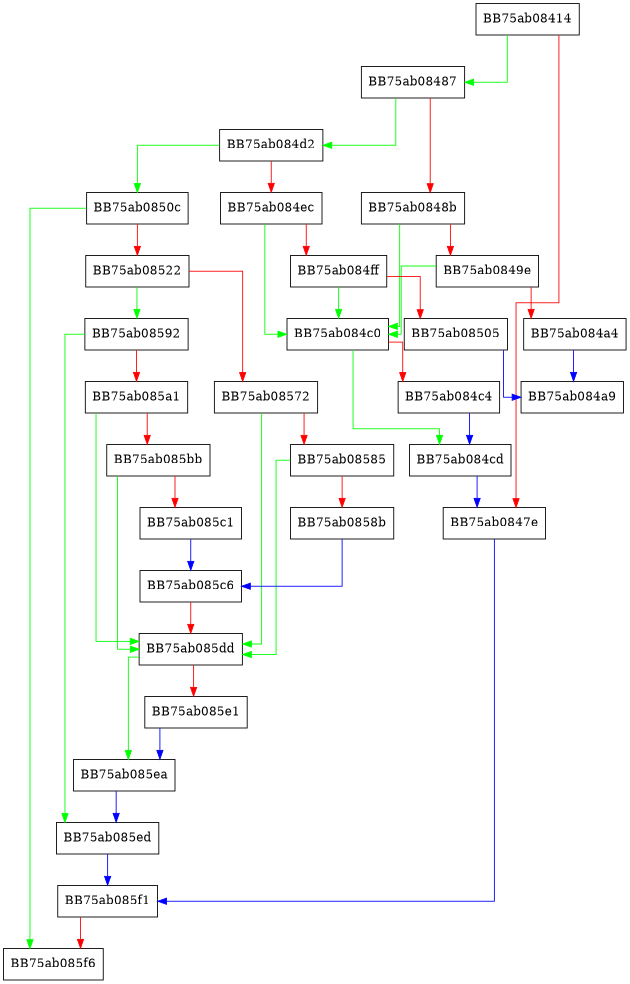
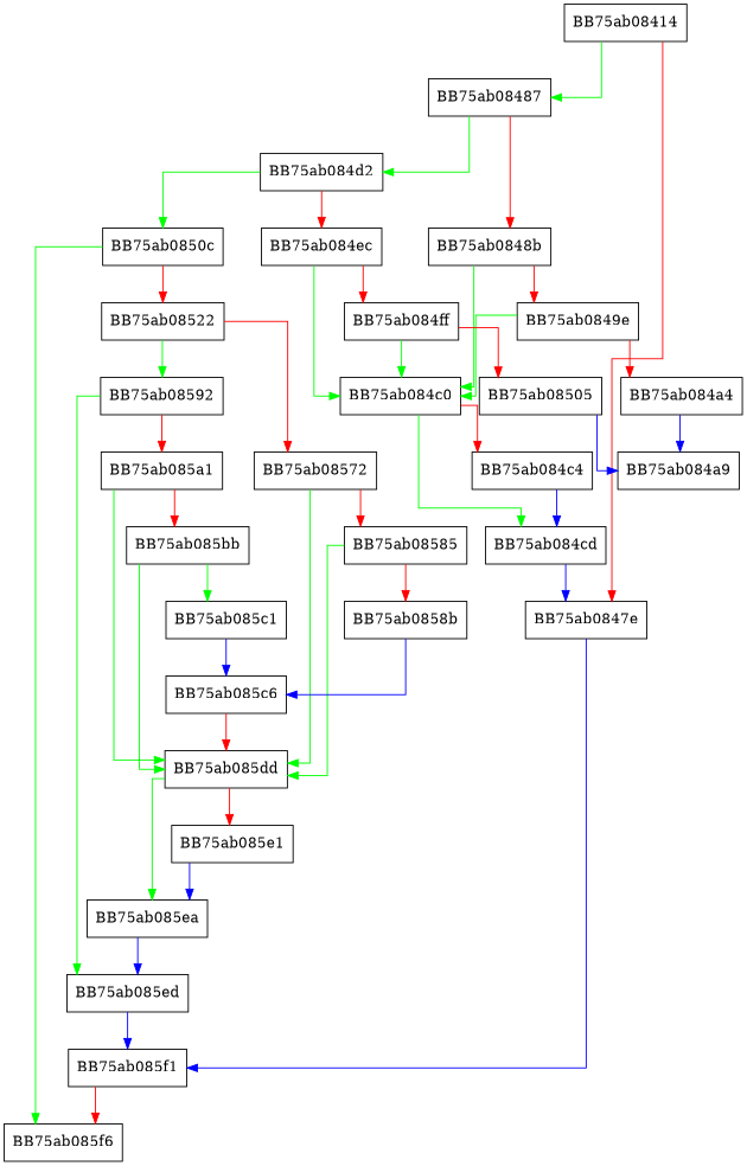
  digraph {
    splines=ortho
    node [shape=box]
    edge [color=red]
    BB75ab08414
    BB75ab08487
    BB75ab0847e
    BB75ab084d2
    BB75ab0848b
    BB75ab085f1
    BB75ab0850c
    BB75ab084ec
    BB75ab084c0
    BB75ab0849e
    BB75ab085f6
    BB75ab08522
    BB75ab084ff
    BB75ab084cd
    BB75ab084c4
    BB75ab084a4
    BB75ab084a9
    BB75ab08592
    BB75ab08572
    BB75ab08505
    BB75ab085ed
    n22 [label=BB75ab085a1]
    BB75ab085dd
    BB75ab08585
    BB75ab085bb
    BB75ab085ea
    BB75ab085e1
    BB75ab0858b
    BB75ab085c6
    BB75ab085c1
    BB75ab08414 -> BB75ab08487 [color=green]
    BB75ab08414 -> BB75ab0847e
    BB75ab08487 -> BB75ab084d2 [color=green]
    BB75ab08487 -> BB75ab0848b
    BB75ab0847e -> BB75ab085f1 [color=blue]
    BB75ab084d2 -> BB75ab0850c [color=green]
    BB75ab084d2 -> BB75ab084ec
    BB75ab0848b -> BB75ab084c0 [color=green]
    BB75ab0848b -> BB75ab0849e
    BB75ab085f1 -> BB75ab085f6
    BB75ab0850c -> BB75ab085f6 [color=green]
    BB75ab0850c -> BB75ab08522
    BB75ab084ec -> BB75ab084c0 [color=green]
    BB75ab084ec -> BB75ab084ff
    BB75ab084c0 -> BB75ab084cd [color=green]
    BB75ab084c0 -> BB75ab084c4
    BB75ab0849e -> BB75ab084c0 [color=green]
    BB75ab0849e -> BB75ab084a4
    BB75ab08522 -> BB75ab08592 [color=green]
    BB75ab08522 -> BB75ab08572
    BB75ab084ff -> BB75ab084c0 [color=green]
    BB75ab084ff -> BB75ab08505
    BB75ab084cd -> BB75ab0847e [color=blue]
    BB75ab084c4 -> BB75ab084cd [color=blue]
    BB75ab084a4 -> BB75ab084a9 [color=blue]
    BB75ab08592 -> BB75ab085ed [color=green]
    BB75ab08592 -> n22
    BB75ab08572 -> BB75ab085dd [color=green]
    BB75ab08572 -> BB75ab08585
    BB75ab08505 -> BB75ab084a9 [color=blue]
    BB75ab085ed -> BB75ab085f1 [color=blue]
    n22 -> BB75ab085dd [color=green]
    n22 -> BB75ab085bb
    BB75ab085dd -> BB75ab085ea [color=green]
    BB75ab085dd -> BB75ab085e1
    BB75ab08585 -> BB75ab085dd [color=green]
    BB75ab08585 -> BB75ab0858b
    BB75ab085bb -> BB75ab085dd [color=green]
-   BB75ab085bb -> BB75ab085c1
+   BB75ab085bb -> BB75ab085c1 [color=green]
    BB75ab085ea -> BB75ab085ed [color=blue]
    BB75ab085e1 -> BB75ab085ea [color=blue]
    BB75ab0858b -> BB75ab085c6 [color=blue]
    BB75ab085c6 -> BB75ab085dd
    BB75ab085c1 -> BB75ab085c6 [color=blue]
  }
